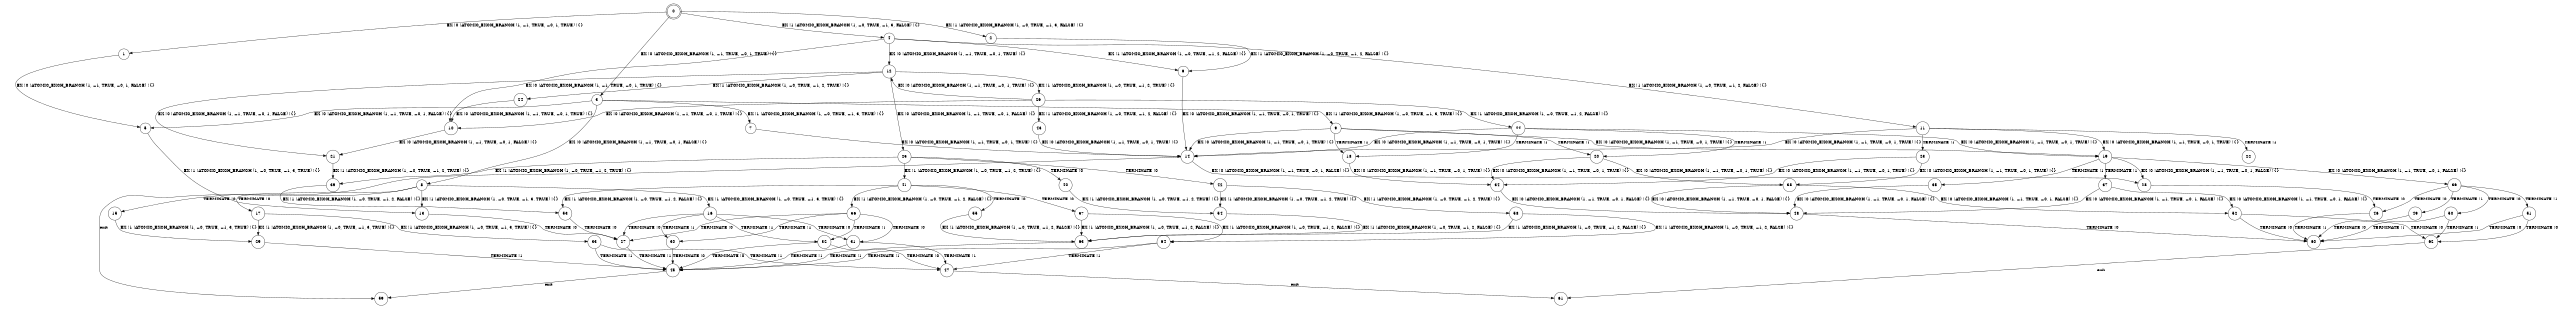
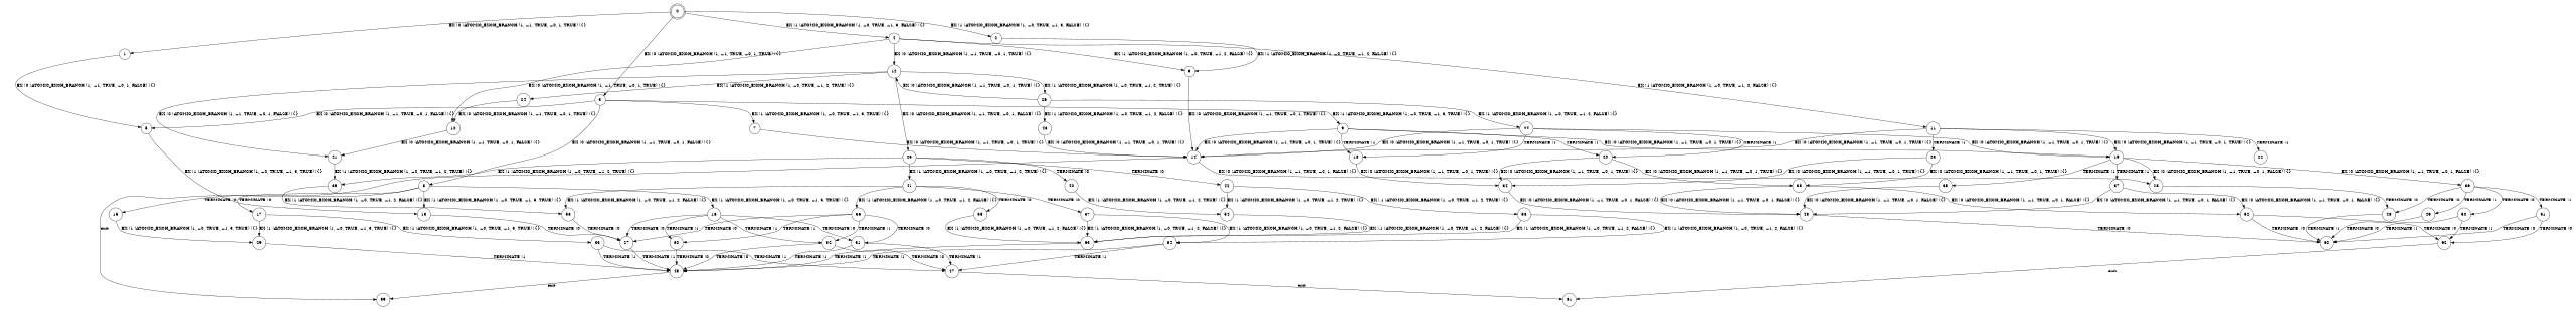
  digraph {
    node [shape=circle]
    0 [peripheries=2]
    1
    2
    3
    4
    5
    6
    7
    8
    9
    10
    11
    12
    13
    14
    15
    16
    17
    18
    19
    20
    21
    22
    23
    24
    25
    26
    27
    28
    59
    29
    30
    31
    32
    33
    34
    35
    36
    37
    38
    39
    40
    41
    42
    43
    44
    45
    46
    47
    48
    49
    50
    51
    52
    53
    54
    55
    56
    57
    58
    60
    61
    62
    63
    64
    0 -> 1 [label="EX !0 !ATOMIC_EXCH_BRANCH (1, +1, TRUE, +0, 1, TRUE) !{}"]
    0 -> 2 [label="EX !1 !ATOMIC_EXCH_BRANCH (1, +0, TRUE, +1, 3, FALSE) !{}"]
    0 -> 3 [label="EX !0 !ATOMIC_EXCH_BRANCH (1, +1, TRUE, +0, 1, TRUE) !{}"]
    0 -> 4 [label="EX !1 !ATOMIC_EXCH_BRANCH (1, +0, TRUE, +1, 3, FALSE) !{}"]
    1 -> 5 [label="EX !0 !ATOMIC_EXCH_BRANCH (1, +1, TRUE, +0, 1, FALSE) !{}"]
    2 -> 6 [label="EX !1 !ATOMIC_EXCH_BRANCH (1, +0, TRUE, +1, 2, FALSE) !{}"]
    3 -> 5 [label="EX !0 !ATOMIC_EXCH_BRANCH (1, +1, TRUE, +0, 1, FALSE) !{}"]
    3 -> 7 [label="EX !1 !ATOMIC_EXCH_BRANCH (1, +0, TRUE, +1, 3, TRUE) !{}"]
    3 -> 8 [label="EX !0 !ATOMIC_EXCH_BRANCH (1, +1, TRUE, +0, 1, FALSE) !{}"]
    3 -> 9 [label="EX !1 !ATOMIC_EXCH_BRANCH (1, +0, TRUE, +1, 3, TRUE) !{}"]
    4 -> 6 [label="EX !1 !ATOMIC_EXCH_BRANCH (1, +0, TRUE, +1, 2, FALSE) !{}"]
    4 -> 10 [label="EX !0 !ATOMIC_EXCH_BRANCH (1, +1, TRUE, +0, 1, TRUE) !{}"]
    4 -> 11 [label="EX !1 !ATOMIC_EXCH_BRANCH (1, +0, TRUE, +1, 2, FALSE) !{}"]
    4 -> 12 [label="EX !0 !ATOMIC_EXCH_BRANCH (1, +1, TRUE, +0, 1, TRUE) !{}"]
    5 -> 13 [label="EX !1 !ATOMIC_EXCH_BRANCH (1, +0, TRUE, +1, 3, TRUE) !{}"]
    6 -> 14 [label="EX !0 !ATOMIC_EXCH_BRANCH (1, +1, TRUE, +0, 1, TRUE) !{}"]
    7 -> 14 [label="EX !0 !ATOMIC_EXCH_BRANCH (1, +1, TRUE, +0, 1, TRUE) !{}"]
    8 -> 13 [label="EX !1 !ATOMIC_EXCH_BRANCH (1, +0, TRUE, +1, 3, TRUE) !{}"]
    8 -> 15 [label="TERMINATE !0"]
    8 -> 16 [label="EX !1 !ATOMIC_EXCH_BRANCH (1, +0, TRUE, +1, 3, TRUE) !{}"]
    8 -> 17 [label="TERMINATE !0"]
    9 -> 14 [label="EX !0 !ATOMIC_EXCH_BRANCH (1, +1, TRUE, +0, 1, TRUE) !{}"]
    9 -> 18 [label="TERMINATE !1"]
    9 -> 19 [label="EX !0 !ATOMIC_EXCH_BRANCH (1, +1, TRUE, +0, 1, TRUE) !{}"]
    9 -> 20 [label="TERMINATE !1"]
    10 -> 21 [label="EX !0 !ATOMIC_EXCH_BRANCH (1, +1, TRUE, +0, 1, FALSE) !{}"]
    11 -> 14 [label="EX !0 !ATOMIC_EXCH_BRANCH (1, +1, TRUE, +0, 1, TRUE) !{}"]
    11 -> 19 [label="EX !0 !ATOMIC_EXCH_BRANCH (1, +1, TRUE, +0, 1, TRUE) !{}"]
    11 -> 22 [label="TERMINATE !1"]
    11 -> 23 [label="TERMINATE !1"]
    12 -> 21 [label="EX !0 !ATOMIC_EXCH_BRANCH (1, +1, TRUE, +0, 1, FALSE) !{}"]
    12 -> 24 [label="EX !1 !ATOMIC_EXCH_BRANCH (1, +0, TRUE, +1, 2, TRUE) !{}"]
    12 -> 25 [label="EX !0 !ATOMIC_EXCH_BRANCH (1, +1, TRUE, +0, 1, FALSE) !{}"]
    12 -> 26 [label="EX !1 !ATOMIC_EXCH_BRANCH (1, +0, TRUE, +1, 2, TRUE) !{}"]
    13 -> 27 [label="TERMINATE !0"]
    14 -> 28 [label="EX !0 !ATOMIC_EXCH_BRANCH (1, +1, TRUE, +0, 1, FALSE) !{}"]
    14 -> 59 [label=exit]
    15 -> 29 [label="EX !1 !ATOMIC_EXCH_BRANCH (1, +0, TRUE, +1, 3, TRUE) !{}"]
    16 -> 27 [label="TERMINATE !0"]
    16 -> 30 [label="TERMINATE !1"]
    16 -> 31 [label="TERMINATE !0"]
    16 -> 32 [label="TERMINATE !1"]
    17 -> 29 [label="EX !1 !ATOMIC_EXCH_BRANCH (1, +0, TRUE, +1, 3, TRUE) !{}"]
    17 -> 33 [label="EX !1 !ATOMIC_EXCH_BRANCH (1, +0, TRUE, +1, 3, TRUE) !{}"]
    18 -> 34 [label="EX !0 !ATOMIC_EXCH_BRANCH (1, +1, TRUE, +0, 1, TRUE) !{}"]
    19 -> 28 [label="EX !0 !ATOMIC_EXCH_BRANCH (1, +1, TRUE, +0, 1, FALSE) !{}"]
    19 -> 35 [label="TERMINATE !1"]
    19 -> 36 [label="EX !0 !ATOMIC_EXCH_BRANCH (1, +1, TRUE, +0, 1, FALSE) !{}"]
    19 -> 37 [label="TERMINATE !1"]
    20 -> 34 [label="EX !0 !ATOMIC_EXCH_BRANCH (1, +1, TRUE, +0, 1, TRUE) !{}"]
    20 -> 38 [label="EX !0 !ATOMIC_EXCH_BRANCH (1, +1, TRUE, +0, 1, TRUE) !{}"]
    21 -> 39 [label="EX !1 !ATOMIC_EXCH_BRANCH (1, +0, TRUE, +1, 2, TRUE) !{}"]
    23 -> 34 [label="EX !0 !ATOMIC_EXCH_BRANCH (1, +1, TRUE, +0, 1, TRUE) !{}"]
    23 -> 38 [label="EX !0 !ATOMIC_EXCH_BRANCH (1, +1, TRUE, +0, 1, TRUE) !{}"]
    24 -> 10 [label="EX !0 !ATOMIC_EXCH_BRANCH (1, +1, TRUE, +0, 1, TRUE) !{}"]
    25 -> 39 [label="EX !1 !ATOMIC_EXCH_BRANCH (1, +0, TRUE, +1, 2, TRUE) !{}"]
    25 -> 40 [label="TERMINATE !0"]
    25 -> 41 [label="EX !1 !ATOMIC_EXCH_BRANCH (1, +0, TRUE, +1, 2, TRUE) !{}"]
    25 -> 42 [label="TERMINATE !0"]
-   26 -> 10 [label="EX !0 !ATOMIC_EXCH_BRANCH (1, +1, TRUE, +0, 1, TRUE) !{}"]
    26 -> 12 [label="EX !0 !ATOMIC_EXCH_BRANCH (1, +1, TRUE, +0, 1, TRUE) !{}"]
    26 -> 43 [label="EX !1 !ATOMIC_EXCH_BRANCH (1, +0, TRUE, +1, 2, FALSE) !{}"]
    26 -> 44 [label="EX !1 !ATOMIC_EXCH_BRANCH (1, +0, TRUE, +1, 2, FALSE) !{}"]
    27 -> 45 [label="TERMINATE !1"]
    28 -> 46 [label="TERMINATE !0"]
    29 -> 45 [label="TERMINATE !1"]
    30 -> 45 [label="TERMINATE !0"]
    31 -> 45 [label="TERMINATE !1"]
    31 -> 47 [label="TERMINATE !1"]
    32 -> 45 [label="TERMINATE !0"]
    32 -> 47 [label="TERMINATE !0"]
    33 -> 45 [label="TERMINATE !1"]
    33 -> 47 [label="TERMINATE !1"]
    34 -> 48 [label="EX !0 !ATOMIC_EXCH_BRANCH (1, +1, TRUE, +0, 1, FALSE) !{}"]
    35 -> 48 [label="EX !0 !ATOMIC_EXCH_BRANCH (1, +1, TRUE, +0, 1, FALSE) !{}"]
    36 -> 46 [label="TERMINATE !0"]
    36 -> 49 [label="TERMINATE !1"]
    36 -> 50 [label="TERMINATE !0"]
    36 -> 51 [label="TERMINATE !1"]
    37 -> 48 [label="EX !0 !ATOMIC_EXCH_BRANCH (1, +1, TRUE, +0, 1, FALSE) !{}"]
    37 -> 52 [label="EX !0 !ATOMIC_EXCH_BRANCH (1, +1, TRUE, +0, 1, FALSE) !{}"]
    38 -> 48 [label="EX !0 !ATOMIC_EXCH_BRANCH (1, +1, TRUE, +0, 1, FALSE) !{}"]
    38 -> 52 [label="EX !0 !ATOMIC_EXCH_BRANCH (1, +1, TRUE, +0, 1, FALSE) !{}"]
    39 -> 53 [label="EX !1 !ATOMIC_EXCH_BRANCH (1, +0, TRUE, +1, 2, FALSE) !{}"]
    40 -> 54 [label="EX !1 !ATOMIC_EXCH_BRANCH (1, +0, TRUE, +1, 2, TRUE) !{}"]
    41 -> 53 [label="EX !1 !ATOMIC_EXCH_BRANCH (1, +0, TRUE, +1, 2, FALSE) !{}"]
    41 -> 55 [label="TERMINATE !0"]
    41 -> 56 [label="EX !1 !ATOMIC_EXCH_BRANCH (1, +0, TRUE, +1, 2, FALSE) !{}"]
    41 -> 57 [label="TERMINATE !0"]
    42 -> 54 [label="EX !1 !ATOMIC_EXCH_BRANCH (1, +0, TRUE, +1, 2, TRUE) !{}"]
    42 -> 58 [label="EX !1 !ATOMIC_EXCH_BRANCH (1, +0, TRUE, +1, 2, TRUE) !{}"]
    43 -> 14 [label="EX !0 !ATOMIC_EXCH_BRANCH (1, +1, TRUE, +0, 1, TRUE) !{}"]
    44 -> 14 [label="EX !0 !ATOMIC_EXCH_BRANCH (1, +1, TRUE, +0, 1, TRUE) !{}"]
    44 -> 18 [label="TERMINATE !1"]
    44 -> 19 [label="EX !0 !ATOMIC_EXCH_BRANCH (1, +1, TRUE, +0, 1, TRUE) !{}"]
    44 -> 20 [label="TERMINATE !1"]
    45 -> 59 [label=exit]
    46 -> 60 [label="TERMINATE !1"]
    47 -> 61 [label=exit]
    48 -> 60 [label="TERMINATE !0"]
    49 -> 60 [label="TERMINATE !0"]
    50 -> 60 [label="TERMINATE !1"]
    50 -> 62 [label="TERMINATE !1"]
    51 -> 60 [label="TERMINATE !0"]
    51 -> 62 [label="TERMINATE !0"]
    52 -> 60 [label="TERMINATE !0"]
    52 -> 62 [label="TERMINATE !0"]
    53 -> 27 [label="TERMINATE !0"]
    54 -> 63 [label="EX !1 !ATOMIC_EXCH_BRANCH (1, +0, TRUE, +1, 2, FALSE) !{}"]
    55 -> 63 [label="EX !1 !ATOMIC_EXCH_BRANCH (1, +0, TRUE, +1, 2, FALSE) !{}"]
    56 -> 27 [label="TERMINATE !0"]
    56 -> 30 [label="TERMINATE !1"]
    56 -> 31 [label="TERMINATE !0"]
    56 -> 32 [label="TERMINATE !1"]
    57 -> 63 [label="EX !1 !ATOMIC_EXCH_BRANCH (1, +0, TRUE, +1, 2, FALSE) !{}"]
    57 -> 64 [label="EX !1 !ATOMIC_EXCH_BRANCH (1, +0, TRUE, +1, 2, FALSE) !{}"]
    58 -> 63 [label="EX !1 !ATOMIC_EXCH_BRANCH (1, +0, TRUE, +1, 2, FALSE) !{}"]
    58 -> 64 [label="EX !1 !ATOMIC_EXCH_BRANCH (1, +0, TRUE, +1, 2, FALSE) !{}"]
    62 -> 61 [label=exit]
    63 -> 45 [label="TERMINATE !1"]
    64 -> 45 [label="TERMINATE !1"]
    64 -> 47 [label="TERMINATE !1"]
  }
